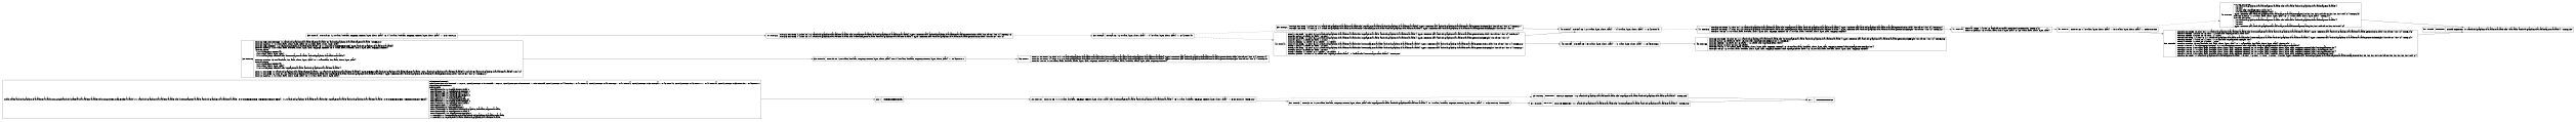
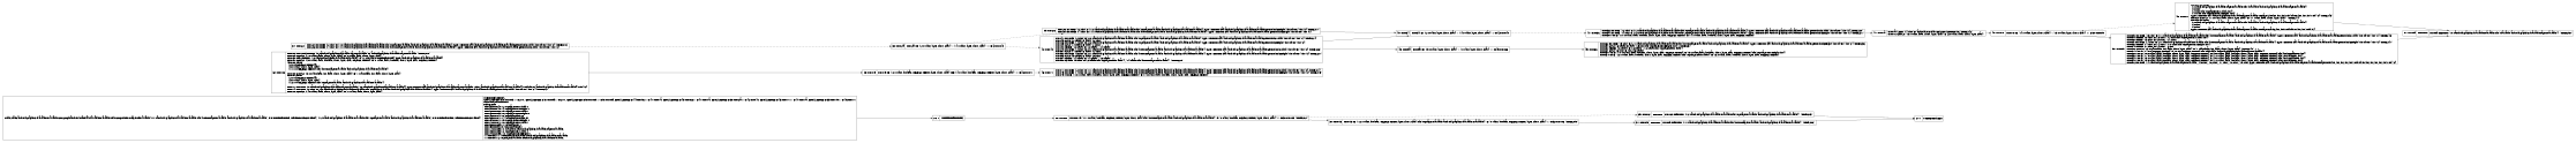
  digraph {
    rankdir=LR
    node [shape=record]
    n1 [label="{26\:\ ?|MTH_ENTER_LINES\l}"]
    n2 [label="{28\:\ 0x0000|0x0000: IF  (r11 I:??[int, boolean, OBJECT, ARRAY, byte, short, char] A[D('bottomLayerDrawable' android.graphics.drawable.Drawable)]) != (0 ??[int, boolean, OBJECT, ARRAY, byte, short, char])  \-\> B:30:0x0003  (LINE:202)\l}"]
    n3 [label="{29\:\ 0x0002|RETURN\l|0x0002: RETURN  (r12 I:android.graphics.drawable.Drawable A[D('topLayerDrawable' android.graphics.drawable.Drawable)])  (LINE:203)\l}"]
    n4 [label="{30\:\ 0x0003|0x0003: IF  (r12 I:??[int, boolean, OBJECT, ARRAY, byte, short, char] A[D('topLayerDrawable' android.graphics.drawable.Drawable)]) != (0 ??[int, boolean, OBJECT, ARRAY, byte, short, char])  \-\> B:32:0x0006  (LINE:205)\l}"]
-   n5 [label="{27\:\ ?|MTH_EXIT_BLOCK\l}"]
+   n5 [label="{27\:\ ?|MTH_EXIT_SGET\l}"]
    n6 [label="{31\:\ 0x0005|RETURN\l|0x0005: RETURN  (r11 I:android.graphics.drawable.Drawable A[D('bottomLayerDrawable' android.graphics.drawable.Drawable)])  (LINE:206)\l}"]
    n7 [label="{32\:\ 0x0006|0x0006: NEW_INSTANCE  (r0 I:android.graphics.drawable.LayerDrawable) =  android.graphics.drawable.LayerDrawable  (LINE:208)\l0x0008: CONST  (r1 I:??[int, float, short, byte, char]) = (2 ??[int, float, short, byte, char]) \l0x0009: NEW_ARRAY  (r2 I:android.graphics.drawable.Drawable[]) = (r1 I:int A[IMMUTABLE_TYPE]) type: android.graphics.drawable.Drawable[] \l0x000b: CONST  (r3 I:??[int, float, boolean, short, byte, char, OBJECT, ARRAY]) = (0 ??[int, float, boolean, short, byte, char, OBJECT, ARRAY]) \l4x000c: APUT  \l  (r2 I:??[OBJECT, ARRAY][])\l  (r3 I:??[int, short, byte, char])\l  (r11 I:??[OBJECT, ARRAY] A[D('bottomLayerDrawable' android.graphics.drawable.Drawable)])\l \l0x000e: CONST  (r3 I:??[boolean, int, float, short, byte, char]) = (1 ??[boolean, int, float, short, byte, char]) \l0x000f: APUT  \l  (r2 I:??[OBJECT, ARRAY][])\l  (r3 I:??[int, short, byte, char])\l  (r12 I:??[OBJECT, ARRAY] A[D('topLayerDrawable' android.graphics.drawable.Drawable)])\l \l0x0011: INVOKE  (r0 I:android.graphics.drawable.LayerDrawable), (r2 I:android.graphics.drawable.Drawable[]) type: DIRECT call: android.graphics.drawable.LayerDrawable.\<init\>(android.graphics.drawable.Drawable[]):void A[MD:(android.graphics.drawable.Drawable[]):void (c)]\l0x0014: INVOKE  (r2 I:int) = (r12 I:android.graphics.drawable.Drawable A[D('topLayerDrawable' android.graphics.drawable.Drawable)]) type: VIRTUAL call: android.graphics.drawable.Drawable.getIntrinsicWidth():int A[MD:():int (c)] (LINE:212)\l0x0018: CONST  (r4 I:??[int, float, short, byte, char]) = (\-1 ??[int, float, short, byte, char]) \l}"]
    n8 [label="{33\:\ 0x0019|0x0019: IF  (r2 I:??[int, boolean, OBJECT, ARRAY, byte, short, char]) == (r4 I:??[int, boolean, OBJECT, ARRAY, byte, short, char])  \-\> B:46:0x0071 \l}"]
    n9 [label="{46\:\ 0x0071|0x0071: INVOKE  (r2 I:int) = (r11 I:android.graphics.drawable.Drawable A[D('bottomLayerDrawable' android.graphics.drawable.Drawable)]) type: VIRTUAL call: android.graphics.drawable.Drawable.getIntrinsicWidth():int A[MD:():int (c)] (LINE:214)\l0x0075: INVOKE  (r4 I:int) = (r11 I:android.graphics.drawable.Drawable A[D('bottomLayerDrawable' android.graphics.drawable.Drawable)]) type: VIRTUAL call: android.graphics.drawable.Drawable.getIntrinsicHeight():int A[MD:():int (c)] (LINE:215)\l0x0079: MOVE  (r10 I:??[int, float, boolean, short, byte, char, OBJECT, ARRAY]) = (r4 I:??[int, float, boolean, short, byte, char, OBJECT, ARRAY]) \l}"]
-   n10 [label="{35\:\ 0x001f|0x001f: IF  (r2 I:??[int, boolean, OBJECT, ARRAY, byte, short, char]) != (r4 I:??[int, boolean, OBJECT, ARRAY, byte, short, char])  \-\> B:37:0x0022 \l}"]
    n11 [label="{37\:\ 0x0022|0x0022: INVOKE  (r2 I:int) = (r12 I:android.graphics.drawable.Drawable A[D('topLayerDrawable' android.graphics.drawable.Drawable)]) type: VIRTUAL call: android.graphics.drawable.Drawable.getIntrinsicWidth():int A[MD:():int (c)] (LINE:216)\l0x0026: INVOKE  (r4 I:int) = (r11 I:android.graphics.drawable.Drawable A[D('bottomLayerDrawable' android.graphics.drawable.Drawable)]) type: VIRTUAL call: android.graphics.drawable.Drawable.getIntrinsicWidth():int A[MD:():int (c)]\l}"]
    n12 [label="{38\:\ 0x002a|0x002a: IF  (r2 I:??[int, byte, short, char]) \> (r4 I:??[int, byte, short, char])  \-\> B:42:0x0040 \l}"]
    n13 [label="{39\:\ 0x002c|0x002c: INVOKE  (r2 I:int) = (r12 I:android.graphics.drawable.Drawable A[D('topLayerDrawable' android.graphics.drawable.Drawable)]) type: VIRTUAL call: android.graphics.drawable.Drawable.getIntrinsicHeight():int A[MD:():int (c)] (LINE:217)\l0x0030: INVOKE  (r4 I:int) = (r11 I:android.graphics.drawable.Drawable A[D('bottomLayerDrawable' android.graphics.drawable.Drawable)]) type: VIRTUAL call: android.graphics.drawable.Drawable.getIntrinsicHeight():int A[MD:():int (c)]\l}"]
    n14 [label="{42\:\ 0x0040|0x0041: INVOKE  (r2 I:int) = (r12 I:android.graphics.drawable.Drawable A[D('topLayerDrawable' android.graphics.drawable.Drawable)]) type: VIRTUAL call: android.graphics.drawable.Drawable.getIntrinsicWidth():int A[MD:():int (c)] (LINE:224)\l0x0045: CAST (r2 I:float) = (float) (r2 I:int) \l0x0046: INVOKE  (r4 I:int) = (r12 I:android.graphics.drawable.Drawable A[D('topLayerDrawable' android.graphics.drawable.Drawable)]) type: VIRTUAL call: android.graphics.drawable.Drawable.getIntrinsicHeight():int A[MD:():int (c)]\l0x004a: CAST (r4 I:float) = (float) (r4 I:int) \l0x004b: ARITH  (r2 I:float) = (r2 I:float) \/ (r4 I:float) \l0x004d: INVOKE  (r4 I:int) = (r11 I:android.graphics.drawable.Drawable A[D('bottomLayerDrawable' android.graphics.drawable.Drawable)]) type: VIRTUAL call: android.graphics.drawable.Drawable.getIntrinsicWidth():int A[MD:():int (c)] (LINE:226)\l0x0051: CAST (r4 I:float) = (float) (r4 I:int) \l0x0052: INVOKE  (r5 I:int) = (r11 I:android.graphics.drawable.Drawable A[D('bottomLayerDrawable' android.graphics.drawable.Drawable)]) type: VIRTUAL call: android.graphics.drawable.Drawable.getIntrinsicHeight():int A[MD:():int (c)] (LINE:227)\l0x0056: CAST (r5 I:float) = (float) (r5 I:int) \l0x0057: ARITH  (r4 I:float) = (r4 I:float) \/ (r5 I:float) \l0x0058: CMP_L  (r5 I:int) = (r2 I:float A[D('topLayerRatio' float)]), (r4 I:float A[D('bottomLayerRatio' float)])  (LINE:228)\l}"]
    n15 [label="{40\:\ 0x0034|0x0034: IF  (r2 I:??[int, byte, short, char]) \> (r4 I:??[int, byte, short, char])  \-\> B:42:0x0040 \l}"]
    n16 [label="{43\:\ 0x005a|0x005a: IF  (r5 I:??[int, byte, short, char]) \< (0 ??[int, byte, short, char])  \-\> B:45:0x0066 \l}"]
    n17 [label="{41\:\ 0x0036|0x0036: INVOKE  (r2 I:int) = (r12 I:android.graphics.drawable.Drawable A[D('topLayerDrawable' android.graphics.drawable.Drawable)]) type: VIRTUAL call: android.graphics.drawable.Drawable.getIntrinsicWidth():int A[MD:():int (c)] (LINE:220)\l0x003a: INVOKE  (r4 I:int) = (r12 I:android.graphics.drawable.Drawable A[D('topLayerDrawable' android.graphics.drawable.Drawable)]) type: VIRTUAL call: android.graphics.drawable.Drawable.getIntrinsicHeight():int A[MD:():int (c)] (LINE:221)\l0x003e: MOVE  (r10 I:??[int, float, boolean, short, byte, char, OBJECT, ARRAY]) = (r4 I:??[int, float, boolean, short, byte, char, OBJECT, ARRAY]) \l}"]
    n18 [label="{47\:\ 0x007a|0x007a: SGET  (r4 I:int) =  android.os.Build.VERSION.SDK_INT int  (LINE:242)\l0x007c: CONST  (r5 I:??[int, float, short, byte, char]) = (23 ??[int, float, short, byte, char]) \l}"]
    n19 [label="{48\:\ 0x007e|0x007e: IF  (r4 I:??[int, byte, short, char]) \< (r5 I:??[int, byte, short, char])  \-\> B:50:0x0089 \l}"]
    n20 [label="{49\:\ 0x0080|0x0080: INVOKE  \l  (r0 I:android.graphics.drawable.LayerDrawable A[D('drawable' android.graphics.drawable.LayerDrawable)])\l  (r3 I:int)\l  (r2 I:int A[D('topLayerNewWidth' int)])\l  (r10 I:int A[D('topLayerNewHeight' int)])\l type: VIRTUAL call: android.graphics.drawable.LayerDrawable.setLayerSize(int, int, int):void A[MD:(int, int, int):void (c)] (LINE:243)\l0x0083: CONST  (r1 I:??[int, float, short, byte, char]) = (17 ??[int, float, short, byte, char])  (LINE:244)\l0x0085: INVOKE  \l  (r0 I:android.graphics.drawable.LayerDrawable A[D('drawable' android.graphics.drawable.LayerDrawable)])\l  (r3 I:int)\l  (r6 I:int)\l type: VIRTUAL call: android.graphics.drawable.LayerDrawable.setLayerGravity(int, int):void A[MD:(int, int):void (c)]\l}"]
    n21 [label="{50\:\ 0x0089|0x0089: INVOKE  (r3 I:int) = (r11 I:android.graphics.drawable.Drawable A[D('bottomLayerDrawable' android.graphics.drawable.Drawable)]) type: VIRTUAL call: android.graphics.drawable.Drawable.getIntrinsicWidth():int A[MD:():int (c)] (LINE:246)\l0x008d: ARITH  (r3 I:int) = (r3 I:int) \- (r2 I:int A[D('topLayerNewWidth' int)]) \l0x008e: ARITH  (r3 I:int) = (r3 I:int) \/ (r1 I:int) \l0x008f: INVOKE  (r4 I:int) = (r11 I:android.graphics.drawable.Drawable A[D('bottomLayerDrawable' android.graphics.drawable.Drawable)]) type: VIRTUAL call: android.graphics.drawable.Drawable.getIntrinsicHeight():int A[MD:():int (c)] (LINE:247)\l0x0093: ARITH  (r4 I:int) = (r4 I:int) \- (r10 I:int A[D('topLayerNewHeight' int)]) \l0x0094: ARITH  (r1 I:int) = (r4 I:int) \/ (2 int) \l0x0096: CONST  (r5 I:??[boolean, int, float, short, byte, char]) = (1 ??[boolean, int, float, short, byte, char])  (LINE:248)\l0x0097: MOVE  (r4 I:??[OBJECT, ARRAY]) = (r0 I:??[OBJECT, ARRAY] A[D('drawable' android.graphics.drawable.LayerDrawable)]) \l0x0098: MOVE  (r6 I:??[int, float, boolean, short, byte, char, OBJECT, ARRAY]) = (r3 I:??[int, float, boolean, short, byte, char, OBJECT, ARRAY] A[D('horizontalInset' int)]) \l0x0099: MOVE  (r7 I:??[int, float, boolean, short, byte, char, OBJECT, ARRAY]) = (r1 I:??[int, float, boolean, short, byte, char, OBJECT, ARRAY] A[D('verticalInset' int)]) \l0x009a: MOVE  (r8 I:??[int, float, boolean, short, byte, char, OBJECT, ARRAY]) = (r3 I:??[int, float, boolean, short, byte, char, OBJECT, ARRAY] A[D('horizontalInset' int)]) \l0x009b: MOVE  (r9 I:??[int, float, boolean, short, byte, char, OBJECT, ARRAY]) = (r1 I:??[int, float, boolean, short, byte, char, OBJECT, ARRAY] A[D('verticalInset' int)]) \l0x009c: INVOKE  (r4 I:android.graphics.drawable.LayerDrawable), (r5 I:int), (r6 I:int), (r7 I:int), (r8 I:int), (r9 I:int) type: VIRTUAL call: android.graphics.drawable.LayerDrawable.setLayerInset(int, int, int, int, int):void A[MD:(int, int, int, int, int):void (c)]\l}"]
    n22 [label="{51\:\ 0x009f|RETURN\l|0x009f: RETURN  (r0 I:android.graphics.drawable.Drawable A[D('drawable' android.graphics.drawable.LayerDrawable)])  (LINE:250)\l}"]
    n23 [label="{45\:\ 0x0066|0x0066: INVOKE  (r5 I:int) = (r11 I:android.graphics.drawable.Drawable A[D('bottomLayerDrawable' android.graphics.drawable.Drawable)]) type: VIRTUAL call: android.graphics.drawable.Drawable.getIntrinsicHeight():int A[MD:():int (c)] (LINE:236)\l0x006a: CAST (r6 I:float) = (float) (r5 I:int A[D('topLayerNewHeight' int)])  (LINE:237)\l0x006b: ARITH  (r6 I:float) = (r6 I:float) * (r2 I:float A[D('topLayerRatio' float)]) \l0x006d: CAST (r6 I:int) = (int) (r6 I:float) \l0x006e: MOVE  (r10 I:??[int, float, boolean, short, byte, char, OBJECT, ARRAY]) = (r5 I:??[int, float, boolean, short, byte, char, OBJECT, ARRAY] A[D('topLayerNewHeight' int)]) \l0x006f: MOVE  (r2 I:??[int, float, boolean, short, byte, char, OBJECT, ARRAY] A[D('topLayerRatio' float)]) = (r6 I:??[int, float, boolean, short, byte, char, OBJECT, ARRAY]) \l}"]
    n24 [label="{public static android.graphics.drawable.Drawable com.google.android.material.drawable.DrawableUtils.compositeTwoLayeredDrawable((r11 I:android.graphics.drawable.Drawable A[D('bottomLayerDrawable' android.graphics.drawable.Drawable), IMMUTABLE_TYPE, METHOD_ARGUMENT]), (r12 I:android.graphics.drawable.Drawable A[D('topLayerDrawable' android.graphics.drawable.Drawable), IMMUTABLE_TYPE, METHOD_ARGUMENT]))  | USE_LINES_HINTS\lCROSS_EDGE: B:31:0x0005 \-\> B:27:?, CROSS_EDGE: B:51:0x009f \-\> B:27:?, CROSS_EDGE: B:50:0x0089 \-\> B:51:0x009f, CROSS_EDGE: B:44:0x005c \-\> B:47:0x007a, CROSS_EDGE: B:45:0x0066 \-\> B:47:0x007a, CROSS_EDGE: B:38:0x002a \-\> B:42:0x0040, CROSS_EDGE: B:46:0x0071 \-\> B:47:0x007a, CROSS_EDGE: B:33:0x0019 \-\> B:46:0x0071\lINLINE_NOT_NEEDED\lDebug Info:\l  0x003a\-0x0040: r2 'topLayerNewWidth' I\l  0x003f\-0x0040: r4 'topLayerNewHeight' I\l  0x0060\-0x0066: r5 'topLayerNewWidth' I\l  0x0065\-0x0066: r6 'topLayerNewHeight' I\l  0x004c\-0x0071: r2 'topLayerRatio' F\l  0x0058\-0x0071: r4 'bottomLayerRatio' F\l  0x006a\-0x0071: r5 'topLayerNewHeight' I\l  0x0070\-0x0071: r6 'topLayerNewWidth' I\l  0x0096\-0x009f: r1 'verticalInset' I\l  0x008f\-0x009f: r3 'horizontalInset' I\l  0x0014\-0x009f: r0 'drawable' Landroid\/graphics\/drawable\/LayerDrawable;\l  0x0075\-0x009f: r2 'topLayerNewWidth' I\l  0x007a\-0x009f: r10 'topLayerNewHeight' I\l  \-1 \-0x009f: r11 'bottomLayerDrawable' Landroid\/graphics\/drawable\/Drawable;\l  \-1 \-0x009f: r12 'topLayerDrawable' Landroid\/graphics\/drawable\/Drawable;\l}"]
    n1 -> n2
    n2 -> n3 [style=dashed]
    n2 -> n4
    n3 -> n5
    n4 -> n6 [style=solid]
    n6 -> n5
    n7 -> n8
    n8 -> n9
-   n10 -> n11
    n11 -> n12 [style=dashed]
    n12 -> n13 [style=dashed]
    n12 -> n14 [style=dashed]
    n13 -> n15
    n14 -> n15
    n14 -> n16
    n15 -> n17 [style=dashed]
    n16 -> n23
    n17 -> n18
    n18 -> n19
    n19 -> n20 [style=dashed]
    n19 -> n21
    n20 -> n22
    n21 -> n22
    n24 -> n1
  }
